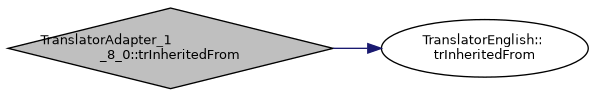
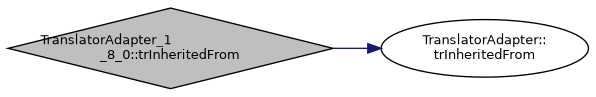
  digraph {
    rankdir=LR
    node [color=black fontname=Helvetica fontsize=10 style=filled]
    n1 [fillcolor=grey75 fontcolor=black height=0.2 label="TranslatorAdapter_1\l_8_0::trInheritedFrom" shape=diamond width=0.4]
-   n2 [fillcolor=white height=0.2 label="TranslatorEnglish::\ltrInheritedFrom" shape=ellipse width=0.4]
+   n2 [fillcolor=white height=0.2 label="TranslatorAdapter::\ltrInheritedFrom" shape=ellipse width=0.4]
    n1 -> n2 [color=midnightblue fontname=Helvetica fontsize=10 labelfontname=Helvetica labelfontsize=10 style=solid]
  }
